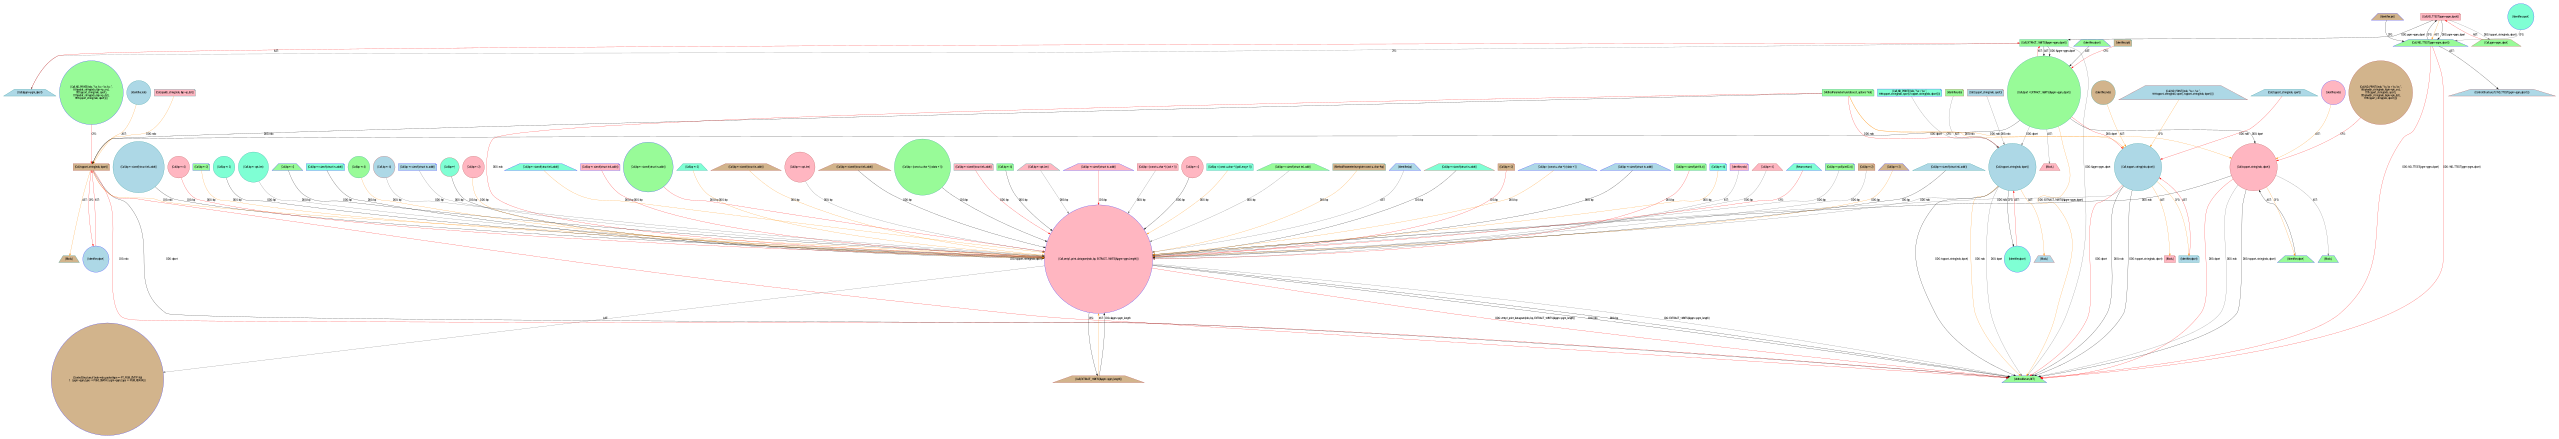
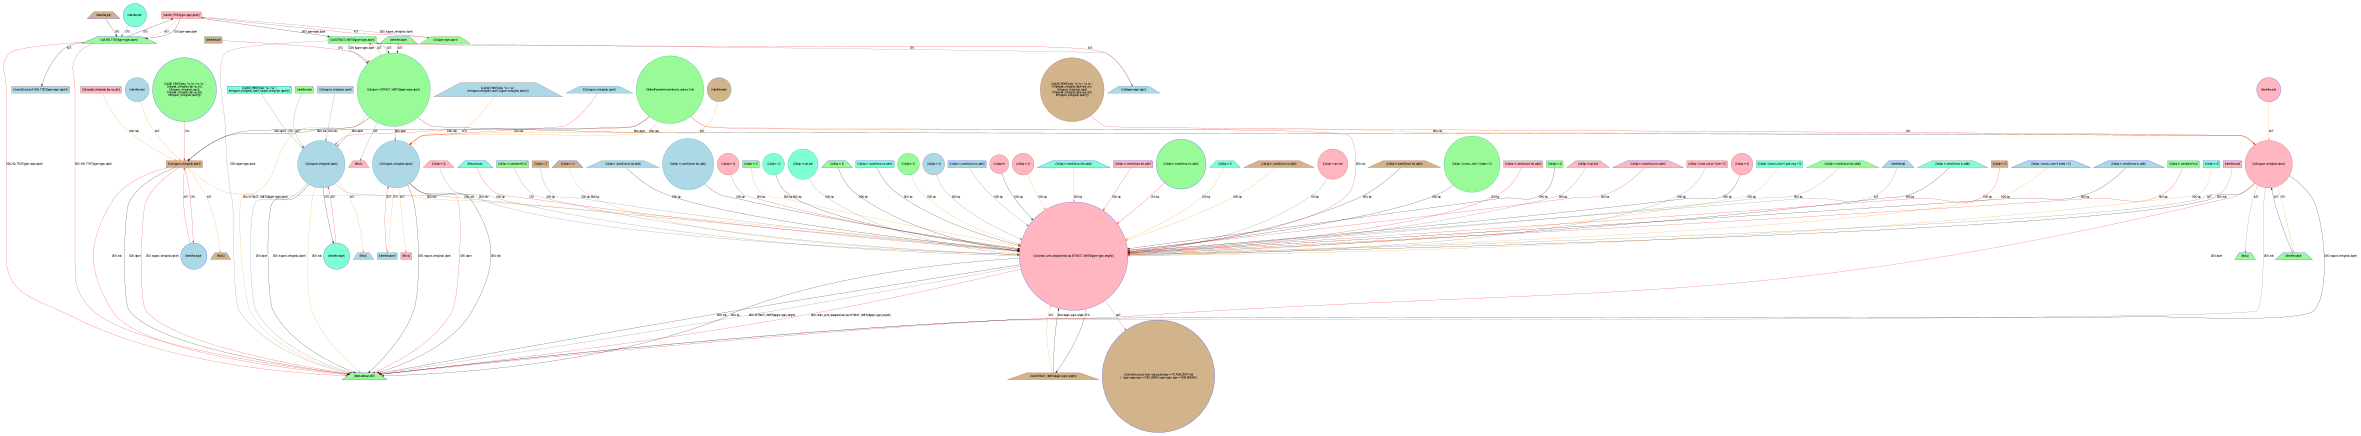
  digraph {
    fontname="Roboto Condensed"
    node [color=blue fillcolor=palegreen fontname="Roboto Condensed" shape=trapezium style=filled]
    edge [color=black fontname="Roboto Condensed"]
    n1 [color=brown fillcolor=lightpink label="(Call,ND_TTEST(pgm->pgm_dport))" shape=note]
    n2 [label="(Call,!ND_TTEST(pgm->pgm_dport))"]
    n3 [color=teal label="(Call,EXTRACT_16BITS(&pgm->pgm_dport))" shape=note]
    n4 [color=brown label="(Call,pgm->pgm_dport)"]
    n5 [label="(MethodReturn,RET)"]
-   n6 [color=brown fillcolor=lightblue label="(ControlStructure,if (!ND_TTEST(pgm->pgm_dport)))"]
+   n6 [color=brown fillcolor=lightblue label="(ControlStructure,if (!ND_TTEST(pgm->pgm_dport)))" shape=note]
    n7 [color=teal label="(Call,dport = EXTRACT_16BITS(&pgm->pgm_dport))" shape=circle]
    n8 [color=teal fillcolor=lightblue label="(Call,&pgm->pgm_dport)"]
    n9 [color=brown fillcolor=lightpink label="(Call,tcpport_string(ndo, dport))" shape=circle]
    n10 [color=teal fillcolor=lightblue label="(Call,tcpport_string(ndo, dport))" shape=circle]
    n11 [color=brown fillcolor=tan label="(Call,tcpport_string(ndo, dport))" shape=note]
    n12 [color=teal fillcolor=lightblue label="(Call,tcpport_string(ndo, dport))" shape=circle]
    n13 [color=brown fillcolor=lightpink label="(Block,)"]
    n14 [fillcolor=lightpink label="(Call,zmtp1_print_datagram(ndo, bp, EXTRACT_16BITS(&pgm->pgm_length)))" shape=circle]
    n15 [label="(Block,)"]
    n16 [label="(Identifier,dport)"]
    n17 [color=brown fillcolor=lightpink label="(Block,)" shape=note]
    n18 [color=teal fillcolor=lightblue label="(Identifier,dport)" shape=note]
    n19 [color=teal fillcolor=tan label="(Block,)"]
    n20 [fillcolor=lightblue label="(Identifier,dport)" shape=circle]
    n21 [fillcolor=aquamarine label="(Identifier,dport)" shape=circle]
    n22 [color=brown fillcolor=lightblue label="(Block,)"]
    n23 [fillcolor=tan label="(ControlStructure,if (ndo->ndo_packettype == PT_PGM_ZMTP1 &&\n\t    (pgm->pgm_type == PGM_ODATA || pgm->pgm_type == PGM_RDATA)))" shape=circle]
    n24 [color=brown fillcolor=tan label="(Call,EXTRACT_16BITS(&pgm->pgm_length))"]
    n25 [fillcolor=aquamarine label="(Call,bp += sizeof(struct in6_addr))"]
    n26 [fillcolor=lightpink label="(Call,bp += sizeof(struct in6_addr))" shape=note]
    n27 [label="(Call,bp += sizeof(struct in_addr))" shape=circle]
    n28 [color=teal fillcolor=aquamarine label="(Call,bp += 2)"]
    n29 [color=brown fillcolor=tan label="(Call,bp += sizeof(struct in_addr))"]
    n30 [color=brown fillcolor=lightpink label="(Call,bp += opt_len)" shape=circle]
    n31 [color=brown fillcolor=tan label="(Call,bp += sizeof(struct in6_addr))"]
    n32 [color=teal label="(Call,bp = (const u_char *) (odata + 1))" shape=circle]
    n33 [color=brown fillcolor=tan label="(Call,ND_PRINT((ndo, \"%s.%s > %s.%s: \",\n\t\t\t\tip6addr_string(ndo, &ip6->ip6_src),\n\t\t\t\ttcpport_string(ndo, sport),\n\t\t\t\tip6addr_string(ndo, &ip6->ip6_dst),\n\t\t\t\ttcpport_string(ndo, dport))))" shape=circle]
    n34 [color=teal fillcolor=lightpink label="(Call,bp += sizeof(struct in6_addr))" shape=note]
    n35 [label="(Call,ND_PRINT((ndo, \"%s.%s > %s.%s: \",\n\t\t\t\tipaddr_string(ndo, &ip->ip_src),\n\t\t\t\ttcpport_string(ndo, sport),\n\t\t\t\tipaddr_string(ndo, &ip->ip_dst),\n\t\t\t\ttcpport_string(ndo, dport))))" shape=circle]
    n36 [color=teal label="(Call,bp += 4)" shape=note]
    n37 [color=teal fillcolor=lightpink label="(Call,bp += opt_len)"]
    n38 [label="(Identifier,dport)"]
    n39 [fillcolor=lightpink label="(Call,bp += sizeof(struct in_addr))"]
    n40 [color=brown fillcolor=lightpink label="(Call,bp = (const u_char *) (ack + 1))" shape=note]
    n41 [color=brown fillcolor=lightpink label="(Call,bp += 4)" shape=circle]
    n42 [color=teal fillcolor=tan label="(Identifier,ip6)" shape=note]
    n43 [fillcolor=lightpink label="(Identifier,ndo)" shape=circle]
    n44 [color=teal fillcolor=lightblue label="(Identifier,ndo)" shape=circle]
    n45 [color=teal fillcolor=aquamarine label="(Call,bp = (const u_char *) (poll_msg + 1))" shape=note]
    n46 [color=teal label="(Call,bp += sizeof(struct in6_addr))"]
    n47 [color=teal fillcolor=lightpink label="(Call,ipaddr_string(ndo, &ip->ip_dst))" shape=note]
-   n48 [color=teal label="(MethodParameterIn,netdissect_options *ndo)" shape=note]
-   n49 [color=teal fillcolor=tan label="(MethodParameterIn,register const u_char *bp)" shape=note]
+   n48 [color=teal label="(MethodParameterIn,netdissect_options *ndo)" shape=circle]
    n50 [fillcolor=lightblue label="(Identifier,bp)"]
    n51 [color=brown fillcolor=lightblue label="(Call,tcpport_string(ndo, sport))" shape=note]
    n52 [color=brown fillcolor=aquamarine label="(Call,bp += sizeof(struct in_addr))"]
    n53 [color=brown fillcolor=tan label="(Call,bp += 2)" shape=note]
    n54 [fillcolor=lightblue label="(Call,bp = (const u_char *) (rdata + 1))"]
    n55 [fillcolor=aquamarine label="(Call,ND_PRINT((ndo, \"%s > %s: \",\n\t\t\t\ttcpport_string(ndo, sport), tcpport_string(ndo, dport))))" shape=note]
    n56 [fillcolor=lightblue label="(Call,bp += sizeof(struct in_addr))"]
    n57 [color=teal label="(Call,bp += sizeof(uint16_t))" shape=note]
    n58 [fillcolor=aquamarine label="(Call,bp += 4)" shape=note]
    n59 [fillcolor=lightpink label="(Identifier,ndo)" shape=note]
    n60 [color=brown fillcolor=lightpink label="(Call,bp += 4)"]
    n61 [fillcolor=aquamarine label="(Return,return;)"]
    n62 [color=teal fillcolor=tan label="(Identifier,ndo)" shape=circle]
-   n63 [label="(Call,bp += poll(uint32_t))" shape=note]
+   n63 [label="(Call,bp += sizeof(uint32_t))" shape=note]
    n64 [color=brown fillcolor=tan label="(Call,bp += 2)" shape=note]
    n65 [fillcolor=tan label="(Identifier,ip6)"]
    n66 [color=brown fillcolor=lightblue label="(Call,ND_PRINT((ndo, \"%s > %s: \",\n\t\t\t\ttcpport_string(ndo, sport), tcpport_string(ndo, dport))))"]
    n67 [fillcolor=tan label="(Call,bp += 2)"]
    n68 [color=teal fillcolor=lightblue label="(Call,bp += sizeof(struct in6_addr))"]
    n69 [color=teal fillcolor=lightblue label="(Call,bp += sizeof(struct in6_addr))" shape=circle]
-   n70 [fillcolor=aquamarine label="(Identifier,sport)" shape=circle]
+   n70 [fillcolor=aquamarine label="(Identifier,dst)" shape=circle]
    n71 [color=brown fillcolor=lightpink label="(Call,bp += 4)" shape=circle]
    n72 [color=brown label="(Identifier,ndo)" shape=note]
    n73 [label="(Call,bp += 2)" shape=note]
    n74 [color=teal fillcolor=aquamarine label="(Call,bp += 2)" shape=circle]
    n75 [color=teal fillcolor=aquamarine label="(Call,bp += opt_len)" shape=circle]
    n76 [label="(Call,bp += 4)"]
    n77 [fillcolor=aquamarine label="(Call,bp += sizeof(struct in_addr))" shape=note]
    n78 [color=teal label="(Call,bp += 4)" shape=circle]
    n79 [color=brown fillcolor=lightblue label="(Call,bp += 4)" shape=circle]
    n80 [fillcolor=lightblue label="(Call,bp += sizeof(struct in_addr))" shape=note]
-   n81 [color=brown fillcolor=aquamarine label="(Call,bp++)" shape=circle]
+   n81 [color=brown fillcolor=lightpink label="(Call,bp++)" shape=circle]
    n82 [color=brown fillcolor=lightpink label="(Call,bp += 2)" shape=circle]
    n83 [color=teal fillcolor=lightblue label="(Call,tcpport_string(ndo, sport))"]
    n1 -> n2 [color=darkorange label="AST: "]
    n1 -> n2 [label="DDG: pgm->pgm_dport"]
    n1 -> n3 [label="DDG: pgm->pgm_dport"]
    n1 -> n4 [color=gray40 label="DDG: tcpport_string(ndo, dport)"]
    n2 -> n1 [label="CFG: "]
    n2 -> n5 [color=red label="DDG: ND_TTEST(pgm->pgm_dport)"]
    n2 -> n5 [color=red label="DDG: !ND_TTEST(pgm->pgm_dport)"]
    n2 -> n6 [label="AST: "]
    n3 -> n5 [color=gray40 label="DDG: &pgm->pgm_dport"]
    n3 -> n7 [label="AST: "]
    n3 -> n7 [label="DDG: &pgm->pgm_dport"]
    n3 -> n8 [color=gray40 label="CFG: "]
    n4 -> n1 [color=red label="AST: "]
    n7 -> n3 [color=red label="AST: "]
    n7 -> n5 [color=darkorange label="DDG: EXTRACT_16BITS(&pgm->pgm_dport)"]
    n7 -> n9 [label="DDG: dport"]
    n7 -> n10 [color=red label="DDG: dport"]
    n7 -> n11 [label="DDG: dport"]
    n7 -> n12 [color=gray40 label="DDG: dport"]
    n7 -> n13 [color=gray40 label="AST: "]
    n8 -> n3 [color=red label="AST: "]
    n9 -> n5 [color=red label="DDG: dport"]
    n9 -> n5 [color=gray40 label="DDG: ndo"]
    n9 -> n5 [label="DDG: tcpport_string(ndo, dport)"]
    n9 -> n14 [label="DDG: ndo"]
    n9 -> n15 [color=gray40 label="AST: "]
    n9 -> n16 [color=darkorange label="CFG: "]
    n10 -> n5 [color=red label="DDG: dport"]
    n10 -> n5 [label="DDG: ndo"]
    n10 -> n5 [label="DDG: tcpport_string(ndo, dport)"]
    n10 -> n14 [color=gray40 label="DDG: ndo"]
    n10 -> n17 [color=darkorange label="AST: "]
    n10 -> n18 [color=darkorange label="CFG: "]
    n11 -> n5 [color=red label="DDG: tcpport_string(ndo, dport)"]
    n11 -> n5 [color=red label="DDG: ndo"]
    n11 -> n5 [label="DDG: dport"]
    n11 -> n14 [color=darkorange label="DDG: ndo"]
    n11 -> n19 [color=darkorange label="AST: "]
    n11 -> n20 [color=red label="CFG: "]
    n12 -> n5 [label="DDG: tcpport_string(ndo, dport)"]
    n12 -> n5 [color=darkorange label="DDG: ndo"]
    n12 -> n5 [color=gray40 label="DDG: dport"]
    n12 -> n14 [color=gray40 label="DDG: ndo"]
    n12 -> n21 [label="CFG: "]
    n12 -> n22 [color=darkorange label="AST: "]
    n14 -> n5 [color=gray40 label="DDG: EXTRACT_16BITS(&pgm->pgm_length)"]
    n14 -> n5 [color=red label="DDG: zmtp1_print_datagram(ndo, bp, EXTRACT_16BITS(&pgm->pgm_length))"]
    n14 -> n5 [label="DDG: ndo"]
    n14 -> n5 [label="DDG: bp"]
    n14 -> n23 [color=gray40 label="AST: "]
    n14 -> n24 [label="CFG: "]
    n16 -> n9 [label="AST: "]
    n18 -> n10 [color=red label="AST: "]
    n20 -> n11 [color=red label="AST: "]
    n21 -> n12 [color=red label="AST: "]
    n24 -> n14 [color=darkorange label="AST: "]
    n24 -> n14 [label="DDG: &pgm->pgm_length"]
    n25 -> n14 [color=darkorange label="DDG: bp"]
    n26 -> n14 [color=red label="DDG: bp"]
    n27 -> n14 [color=red label="DDG: bp"]
    n28 -> n14 [color=darkorange label="DDG: bp"]
    n29 -> n14 [color=darkorange label="DDG: bp"]
    n30 -> n14 [color=gray40 label="DDG: bp"]
    n31 -> n14 [label="DDG: bp"]
    n32 -> n14 [label="DDG: bp"]
    n33 -> n9 [color=red label="CFG: "]
    n34 -> n14 [color=red label="DDG: bp"]
    n35 -> n11 [color=red label="CFG: "]
    n36 -> n14 [label="DDG: bp"]
    n37 -> n14 [color=gray40 label="DDG: bp"]
    n38 -> n7 [label="AST: "]
    n39 -> n14 [color=red label="DDG: bp"]
    n40 -> n14 [color=gray40 label="DDG: bp"]
    n41 -> n14 [label="DDG: bp"]
    n42 -> n7 [color=red label="CFG: "]
    n43 -> n9 [color=darkorange label="AST: "]
    n44 -> n11 [color=darkorange label="AST: "]
    n45 -> n14 [color=darkorange label="DDG: bp"]
    n46 -> n14 [color=gray40 label="DDG: bp"]
    n47 -> n11 [color=darkorange label="DDG: ndo"]
    n48 -> n9 [color=darkorange label="DDG: ndo"]
    n48 -> n10 [color=darkorange label="DDG: ndo"]
    n48 -> n11 [label="DDG: ndo"]
    n48 -> n12 [color=red label="DDG: ndo"]
    n48 -> n14 [color=red label="DDG: ndo"]
-   n49 -> n14 [color=darkorange label="DDG: bp"]
    n50 -> n14 [color=gray40 label="AST: "]
    n51 -> n12 [color=gray40 label="DDG: ndo"]
    n52 -> n14 [label="DDG: bp"]
    n53 -> n14 [color=red label="DDG: bp"]
    n54 -> n14 [color=darkorange label="DDG: bp"]
    n55 -> n12 [color=gray40 label="CFG: "]
    n56 -> n14 [label="DDG: bp"]
    n57 -> n14 [color=red label="DDG: bp"]
    n58 -> n14 [color=darkorange label="DDG: bp"]
    n59 -> n14 [color=gray40 label="AST: "]
    n60 -> n14 [color=gray40 label="DDG: bp"]
    n61 -> n14 [color=red label="CFG: "]
    n62 -> n10 [color=darkorange label="AST: "]
    n63 -> n14 [color=gray40 label="DDG: bp"]
    n64 -> n14 [color=gray40 label="DDG: bp"]
    n65 -> n2 [label="CFG: "]
    n66 -> n10 [color=darkorange label="CFG: "]
    n67 -> n14 [color=darkorange label="DDG: bp"]
    n68 -> n14 [label="DDG: bp"]
    n69 -> n14 [label="DDG: bp"]
    n70 -> n2 [color=gray40 label="CFG: "]
    n71 -> n14 [color=red label="DDG: bp"]
    n72 -> n12 [color=gray40 label="AST: "]
    n73 -> n14 [color=darkorange label="DDG: bp"]
    n74 -> n14 [label="DDG: bp"]
    n75 -> n14 [color=gray40 label="DDG: bp"]
    n76 -> n14 [label="DDG: bp"]
    n77 -> n14 [label="DDG: bp"]
    n78 -> n14 [color=darkorange label="DDG: bp"]
    n79 -> n14 [color=gray40 label="DDG: bp"]
    n80 -> n14 [color=gray40 label="DDG: bp"]
    n81 -> n14 [label="DDG: bp"]
    n82 -> n14 [color=darkorange label="DDG: bp"]
    n83 -> n10 [color=red label="DDG: ndo"]
  }
